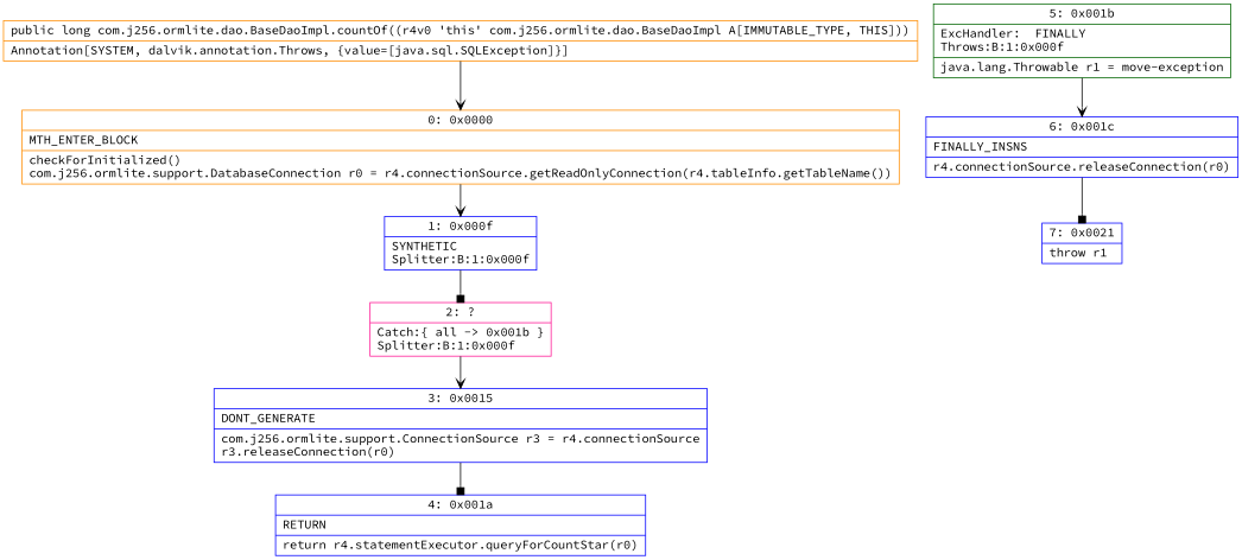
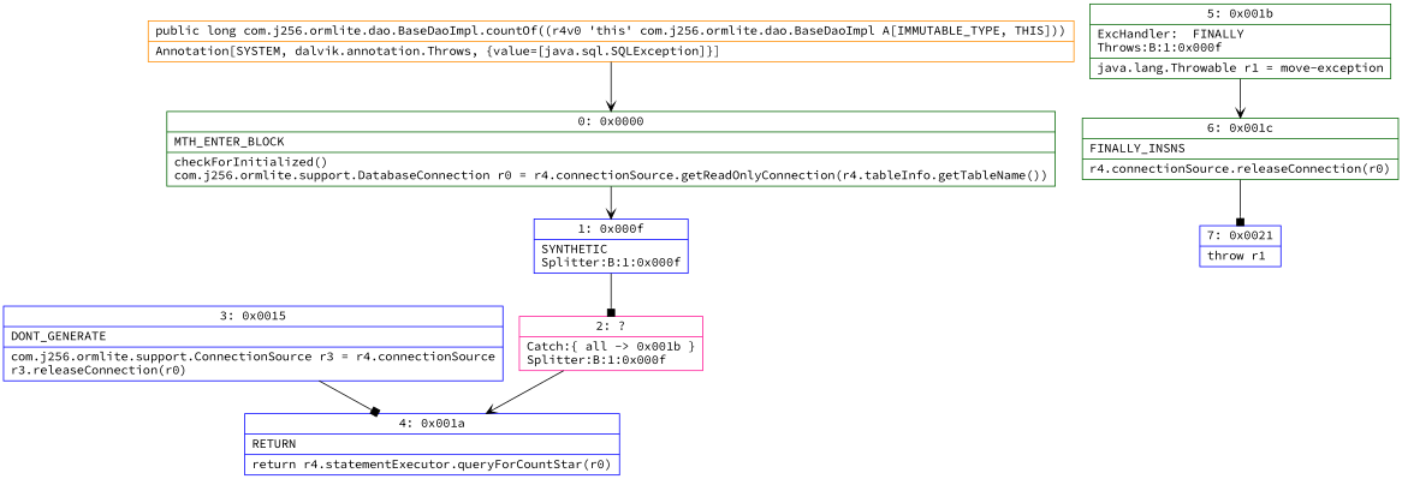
  digraph {
    fontname="Source Code Pro"
    node [color=blue fontname="Source Code Pro" shape=record]
    edge [arrowhead=vee fontname="Source Code Pro"]
-   n1 [color=darkorange label="{0\:\ 0x0000|MTH_ENTER_BLOCK\l|checkForInitialized()\lcom.j256.ormlite.support.DatabaseConnection r0 = r4.connectionSource.getReadOnlyConnection(r4.tableInfo.getTableName())\l}"]
+   n1 [color=darkgreen label="{0\:\ 0x0000|MTH_ENTER_BLOCK\l|checkForInitialized()\lcom.j256.ormlite.support.DatabaseConnection r0 = r4.connectionSource.getReadOnlyConnection(r4.tableInfo.getTableName())\l}"]
    n2 [label="{1\:\ 0x000f|SYNTHETIC\lSplitter:B:1:0x000f\l}"]
    n3 [color=deeppink label="{2\:\ ?|Catch:\{ all \-\> 0x001b \}\lSplitter:B:1:0x000f\l}"]
    n4 [label="{3\:\ 0x0015|DONT_GENERATE\l|com.j256.ormlite.support.ConnectionSource r3 = r4.connectionSource\lr3.releaseConnection(r0)\l}"]
    n5 [color=darkgreen label="{5\:\ 0x001b|ExcHandler:  FINALLY\lThrows:B:1:0x000f\l|java.lang.Throwable r1 = move\-exception\l}"]
-   n6 [label="{6\:\ 0x001c|FINALLY_INSNS\l|r4.connectionSource.releaseConnection(r0)\l}"]
+   n6 [color=darkgreen label="{6\:\ 0x001c|FINALLY_INSNS\l|r4.connectionSource.releaseConnection(r0)\l}"]
    n7 [label="{4\:\ 0x001a|RETURN\l|return r4.statementExecutor.queryForCountStar(r0)\l}"]
    n8 [label="{7\:\ 0x0021|throw r1\l}"]
    n9 [color=darkorange label="{public long com.j256.ormlite.dao.BaseDaoImpl.countOf((r4v0 'this' com.j256.ormlite.dao.BaseDaoImpl A[IMMUTABLE_TYPE, THIS]))  | Annotation[SYSTEM, dalvik.annotation.Throws, \{value=[java.sql.SQLException]\}]\l}"]
    n1 -> n2
    n2 -> n3 [arrowhead=box]
-   n3 -> n4
+   n3 -> n7
    n4 -> n7 [arrowhead=box]
    n5 -> n6
    n6 -> n8 [arrowhead=box]
    n9 -> n1
  }
